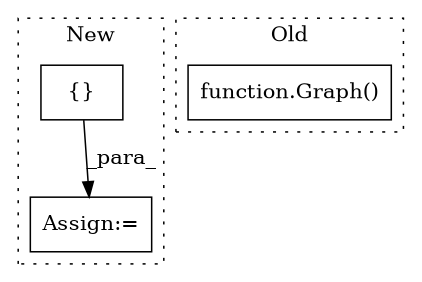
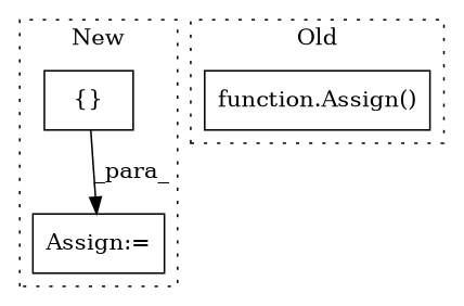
  digraph {
    node [shape=box]
    n1 [a=59 l="1,0" label="{}" s="574,609"]
    n2 [a=68 l=3 label="Assign:=" s=571]
-   n3 [a=75 l="6,1" label="function.Graph()" s="531,645"]
+   n3 [a=75 l="6,1" label="function.Assign()" s="531,645"]
    subgraph cluster_1 {
      label=New
      style=dotted
      n1
      n2
    }
    subgraph cluster_2 {
      label=Old
      style=dotted
      n3
    }
    n1 -> n2 [label=_para_]
  }
